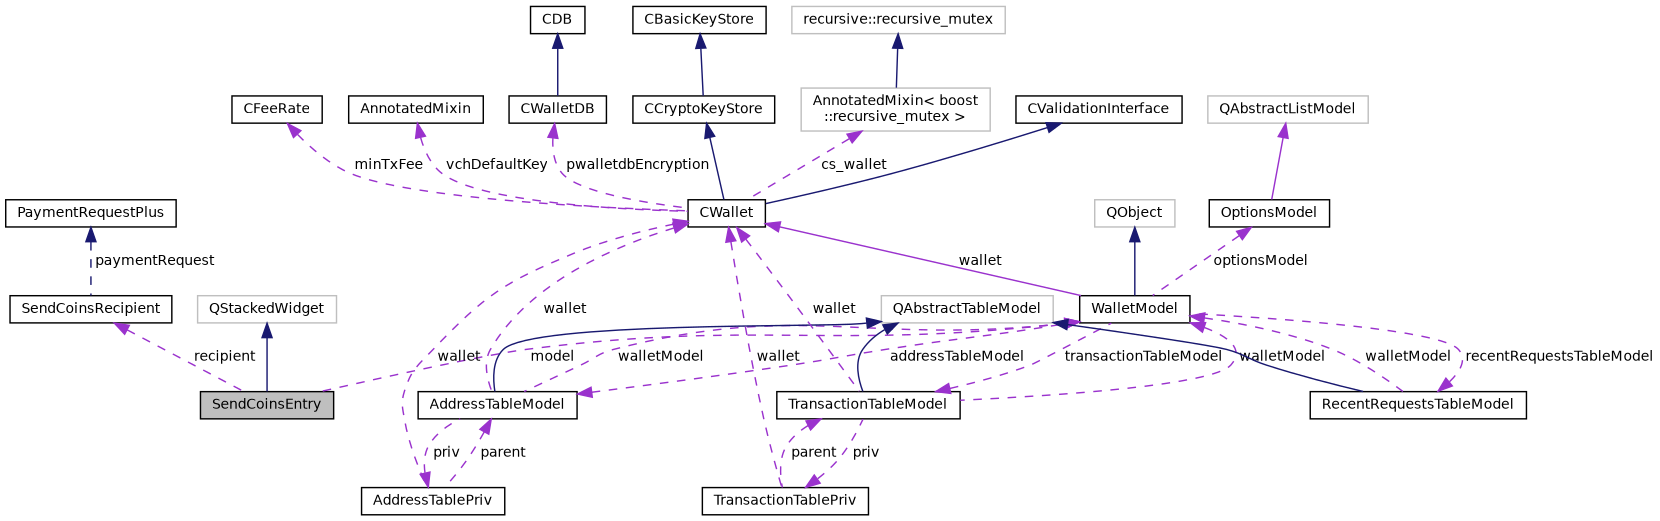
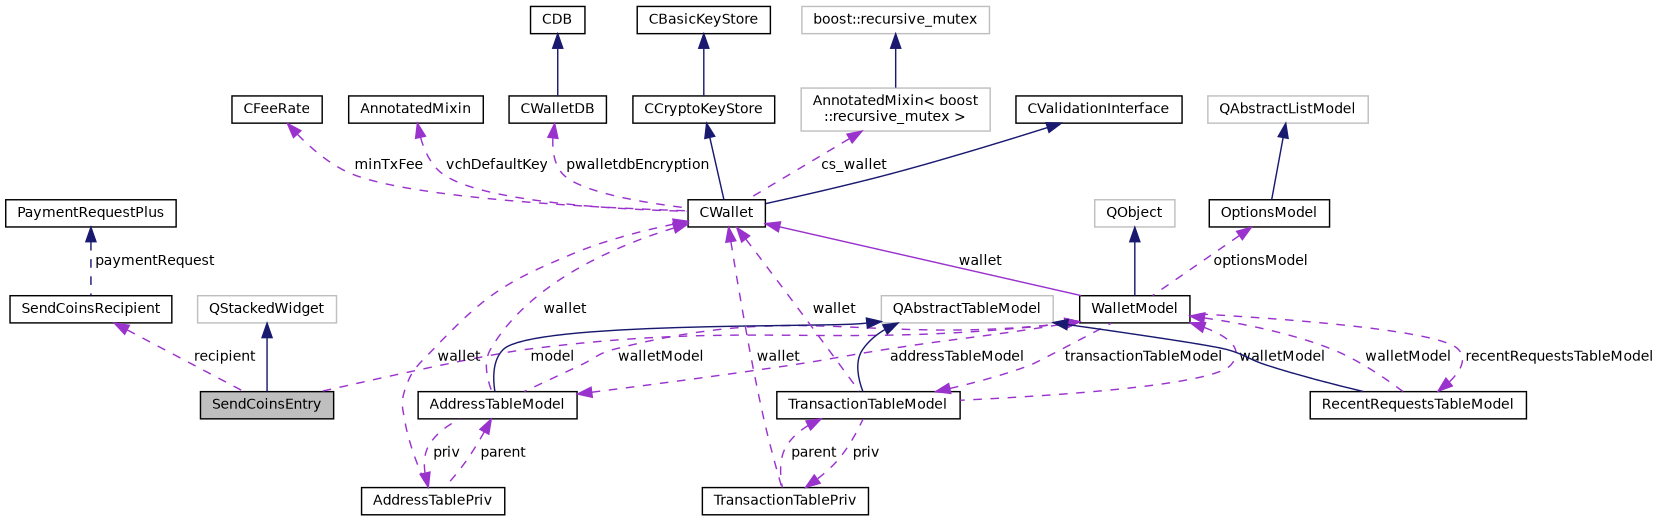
  digraph {
    rankdir=TB
    node [color=black fillcolor=white fontname=Helvetica fontsize=10 shape=record style=filled]
    edge [color=darkorchid3 dir=back fontname=Helvetica fontsize=10 labelfontname=Helvetica labelfontsize=10 style=dashed]
    n1 [fillcolor=grey75 fontcolor=black height=0.2 label=SendCoinsEntry width=0.4]
    n2 [color=grey75 height=0.2 label=QStackedWidget width=0.4]
    n3 [height=0.2 label=SendCoinsRecipient width=0.4]
    n4 [height=0.2 label=PaymentRequestPlus width=0.4]
    n5 [height=0.2 label=WalletModel width=0.4]
    n6 [height=0.2 label=TransactionTableModel width=0.4]
    n7 [height=0.2 label=AddressTableModel width=0.4]
    n8 [height=0.2 label=RecentRequestsTableModel width=0.4]
    n9 [height=0.2 label=TransactionTablePriv width=0.4]
    n10 [height=0.2 label=AddressTablePriv width=0.4]
    n11 [color=grey75 height=0.2 label=QObject width=0.4]
    n12 [color=grey75 height=0.2 label=QAbstractTableModel width=0.4]
    n13 [height=0.2 label=CWallet width=0.4]
    n14 [height=0.2 label=CCryptoKeyStore width=0.4]
    n15 [height=0.2 label=CBasicKeyStore width=0.4]
    n16 [color=grey75 height=0.2 label="AnnotatedMixin\< boost\l::recursive_mutex \>" width=0.4]
-   n17 [color=grey75 height=0.2 label="recursive::recursive_mutex" width=0.4]
+   n17 [color=grey75 height=0.2 label="boost::recursive_mutex" width=0.4]
    n18 [height=0.2 label=CValidationInterface width=0.4]
    n19 [height=0.2 label=CFeeRate width=0.4]
    n20 [height=0.2 label=AnnotatedMixin width=0.4]
    n21 [height=0.2 label=CWalletDB width=0.4]
    n22 [height=0.2 label=CDB width=0.4]
    n23 [height=0.2 label=OptionsModel width=0.4]
    n24 [color=grey75 height=0.2 label=QAbstractListModel width=0.4]
    n2 -> n1 [color=midnightblue style=solid]
    n3 -> n1 [label=" recipient"]
    n4 -> n3 [color=midnightblue label=" paymentRequest"]
    n5 -> n1 [label=" model"]
    n5 -> n6 [label=" walletModel"]
    n5 -> n7 [label=" walletModel"]
    n5 -> n8 [label=" walletModel"]
    n6 -> n5 [label=" transactionTableModel"]
    n6 -> n9 [label=" parent"]
    n7 -> n5 [label=" addressTableModel"]
    n7 -> n10 [label=" parent"]
    n8 -> n5 [label=" recentRequestsTableModel"]
    n9 -> n6 [label=" priv"]
    n10 -> n7 [label=" priv"]
    n11 -> n5 [color=midnightblue style=solid]
    n12 -> n6 [color=midnightblue style=solid]
    n12 -> n7 [color=midnightblue style=solid]
    n12 -> n8 [color=midnightblue style=solid]
    n13 -> n5 [label=" wallet" style=solid]
    n13 -> n6 [label=" wallet"]
    n13 -> n7 [label=" wallet"]
    n13 -> n9 [label=" wallet"]
    n13 -> n10 [label=" wallet"]
    n14 -> n13 [color=midnightblue style=solid]
    n15 -> n14 [color=midnightblue style=solid]
    n16 -> n13 [label=" cs_wallet"]
    n17 -> n16 [color=midnightblue style=solid]
    n18 -> n13 [color=midnightblue style=solid]
    n19 -> n13 [label=" minTxFee"]
    n20 -> n13 [label=" vchDefaultKey"]
    n21 -> n13 [label=" pwalletdbEncryption"]
    n22 -> n21 [color=midnightblue style=solid]
    n23 -> n5 [label=" optionsModel"]
-   n24 -> n23 [style=solid]
+   n24 -> n23 [color=midnightblue style=solid]
  }
